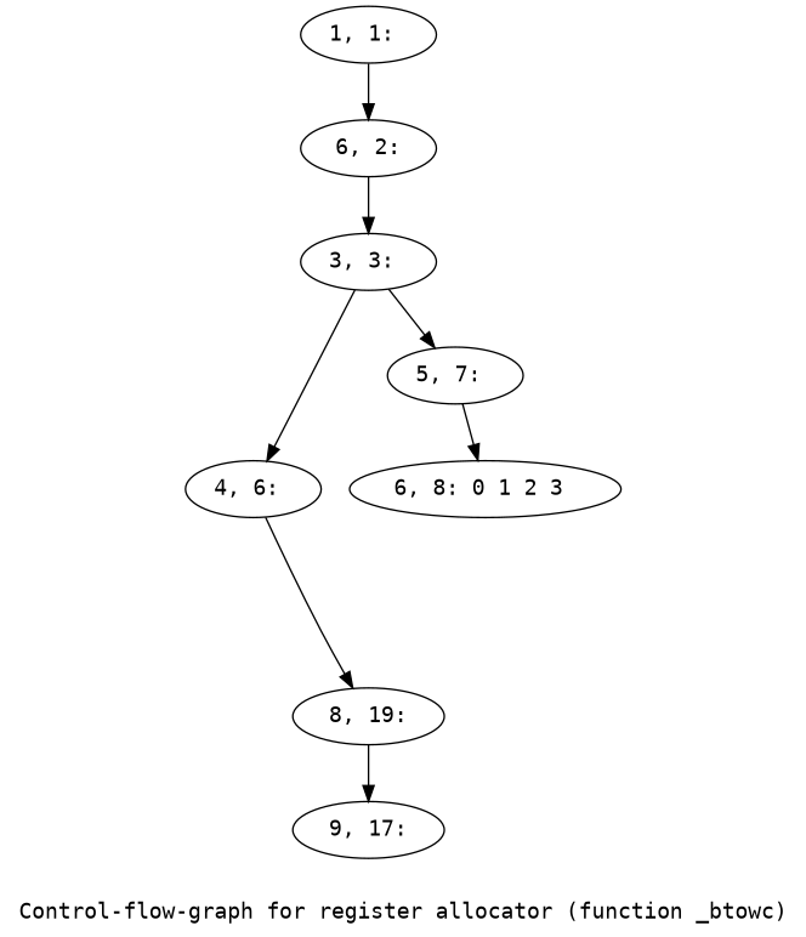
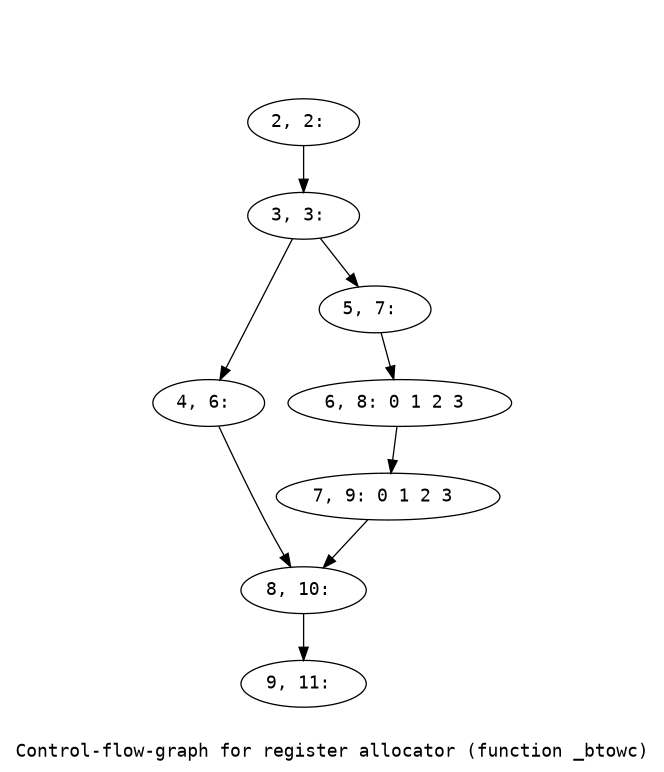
  digraph {
    fontname="DejaVu Sans Mono"
    label="Control-flow-graph for register allocator (function _btowc)"
    node [fontname="DejaVu Sans Mono"]
    edge [fontname="DejaVu Sans Mono"]
-   n1 [label="1, 1: "]
-   n2 [label="6, 2:"]
+   n2 [label="2, 2: "]
    n3 [label="3, 3: "]
    n4 [label="4, 6: "]
    n5 [label="5, 7: "]
-   n6 [label="8, 19:"]
+   n6 [label="8, 10: "]
    n7 [label="6, 8: 0 1 2 3 "]
-   n8 [label="9, 17:"]
-   n1 -> n2
+   n8 [label="9, 11: "]
+   n9 [label="7, 9: 0 1 2 3 "]
    n2 -> n3
    n3 -> n4
    n3 -> n5
    n4 -> n6
    n5 -> n7
    n6 -> n8
+   n7 -> n9
+   n9 -> n6
  }
